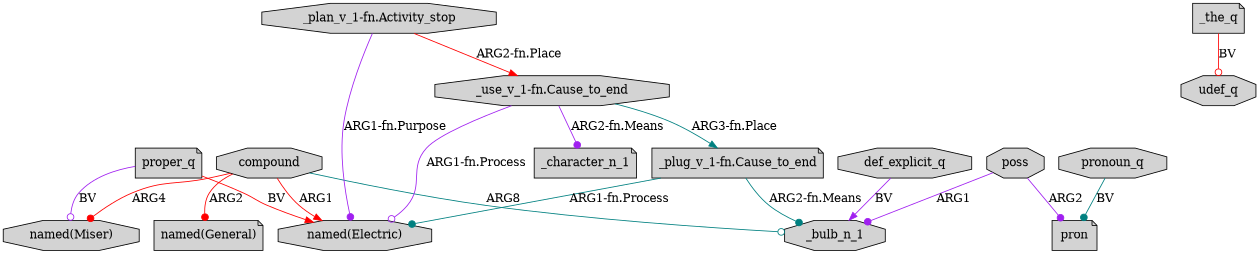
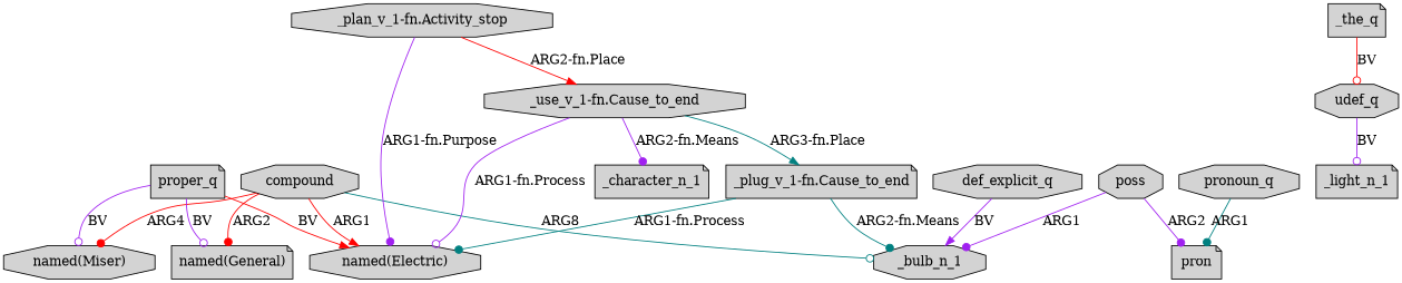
  digraph {
    node [shape=octagon style=filled]
    edge [arrowhead=dot color=purple]
    compound
    "named(Miser)"
    _bulb_n_1
    "named(Electric)"
    "named(General)" [shape=note]
+   _light_n_1 [shape=note]
    udef_q
    def_explicit_q
    "_plug_v_1-fn.Cause_to_end" [shape=note]
    poss
    pron [shape=note]
    "_use_v_1-fn.Cause_to_end"
    _character_n_1 [shape=note]
    pronoun_q
    proper_q [shape=note]
    "_plan_v_1-fn.Activity_stop"
    _the_q [shape=note]
    compound -> "named(Miser)" [color=red label=ARG4]
    compound -> _bulb_n_1 [arrowhead=odot color=teal label=ARG8]
    compound -> "named(Electric)" [arrowhead=normal color=red label=ARG1]
    compound -> "named(General)" [color=red label=ARG2]
+   udef_q -> _light_n_1 [arrowhead=odot label=BV]
    def_explicit_q -> _bulb_n_1 [arrowhead=normal label=BV]
    "_plug_v_1-fn.Cause_to_end" -> _bulb_n_1 [color=teal label="ARG2-fn.Means"]
    "_plug_v_1-fn.Cause_to_end" -> "named(Electric)" [color=teal label="ARG1-fn.Process"]
    poss -> _bulb_n_1 [label=ARG1]
    poss -> pron [label=ARG2]
    "_use_v_1-fn.Cause_to_end" -> "named(Electric)" [arrowhead=odot label="ARG1-fn.Process"]
    "_use_v_1-fn.Cause_to_end" -> "_plug_v_1-fn.Cause_to_end" [arrowhead=normal color=teal label="ARG3-fn.Place"]
    "_use_v_1-fn.Cause_to_end" -> _character_n_1 [label="ARG2-fn.Means"]
-   pronoun_q -> pron [color=teal label=BV]
+   pronoun_q -> pron [color=teal label=ARG1]
    proper_q -> "named(Miser)" [arrowhead=odot label=BV]
    proper_q -> "named(Electric)" [arrowhead=normal color=red label=BV]
+   proper_q -> "named(General)" [arrowhead=odot label=BV]
    "_plan_v_1-fn.Activity_stop" -> "named(Electric)" [label="ARG1-fn.Purpose"]
    "_plan_v_1-fn.Activity_stop" -> "_use_v_1-fn.Cause_to_end" [arrowhead=normal color=red label="ARG2-fn.Place"]
    _the_q -> udef_q [arrowhead=odot color=red label=BV]
  }
